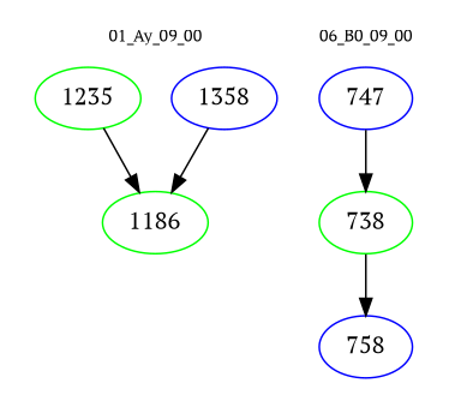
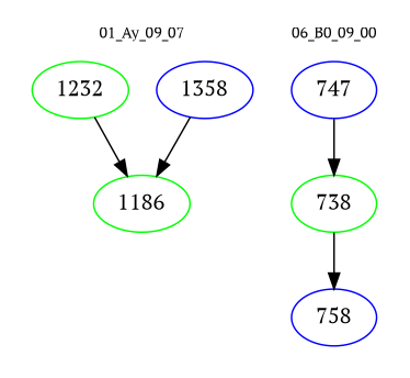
  digraph {
    fontname="PT Serif"
    node [color=blue fontname="PT Serif"]
    edge [color=black fontname="PT Serif"]
    n1 [label=1358]
    n2 [color=green label=1186]
-   n3 [color=green label=1235]
+   n3 [color=green label=1232]
    n4 [label=747]
    n5 [color=green label=738]
    n6 [label=758]
    subgraph cluster_1 {
      color=white
      fontsize=10
-     label="01_Ay_09_00"
+     label="01_Ay_09_07"
      n1
      n2
      n3
    }
    subgraph cluster_2 {
      color=white
      fontsize=10
      label="06_B0_09_00"
      n4
      n5
      n6
    }
    n1 -> n2
    n3 -> n2
    n4 -> n5
    n5 -> n6
  }
